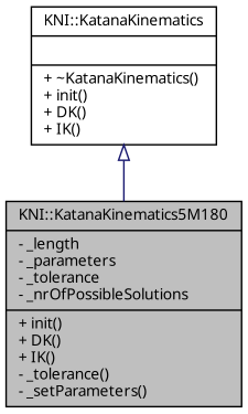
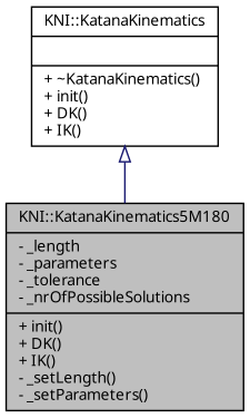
  digraph {
    node [color=black fontname="FreeSans.ttf" fontsize=10 shape=record style=filled]
-   n1 [fillcolor=grey75 fontcolor=black height=0.2 label="{KNI::KatanaKinematics5M180\n|- _length\l- _parameters\l- _tolerance\l- _nrOfPossibleSolutions\l|+ init()\l+ DK()\l+ IK()\l- _tolerance()\l- _setParameters()\l}" width=0.4]
+   n1 [fillcolor=grey75 fontcolor=black height=0.2 label="{KNI::KatanaKinematics5M180\n|- _length\l- _parameters\l- _tolerance\l- _nrOfPossibleSolutions\l|+ init()\l+ DK()\l+ IK()\l- _setLength()\l- _setParameters()\l}" width=0.4]
    n2 [fillcolor=white height=0.2 label="{KNI::KatanaKinematics\n||+ ~KatanaKinematics()\l+ init()\l+ DK()\l+ IK()\l}" width=0.4]
    n2 -> n1 [arrowtail=empty color=midnightblue dir=back fontname="FreeSans.ttf" fontsize=10 labelfontname="FreeSans.ttf" labelfontsize=10 style=solid]
  }
